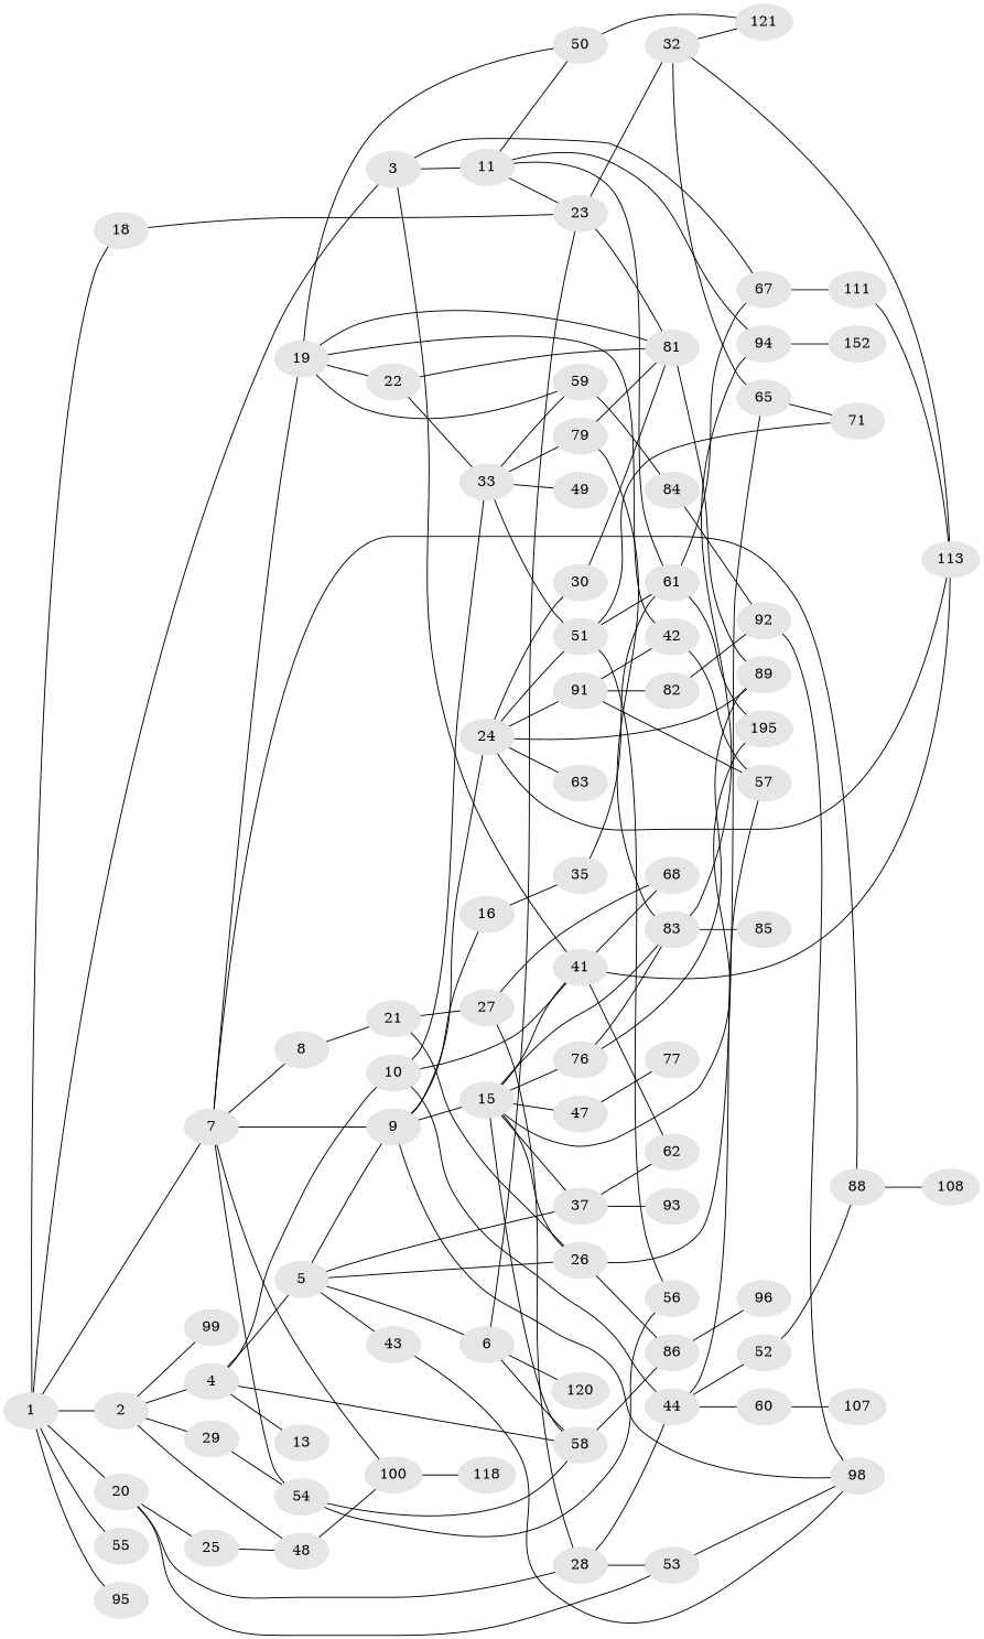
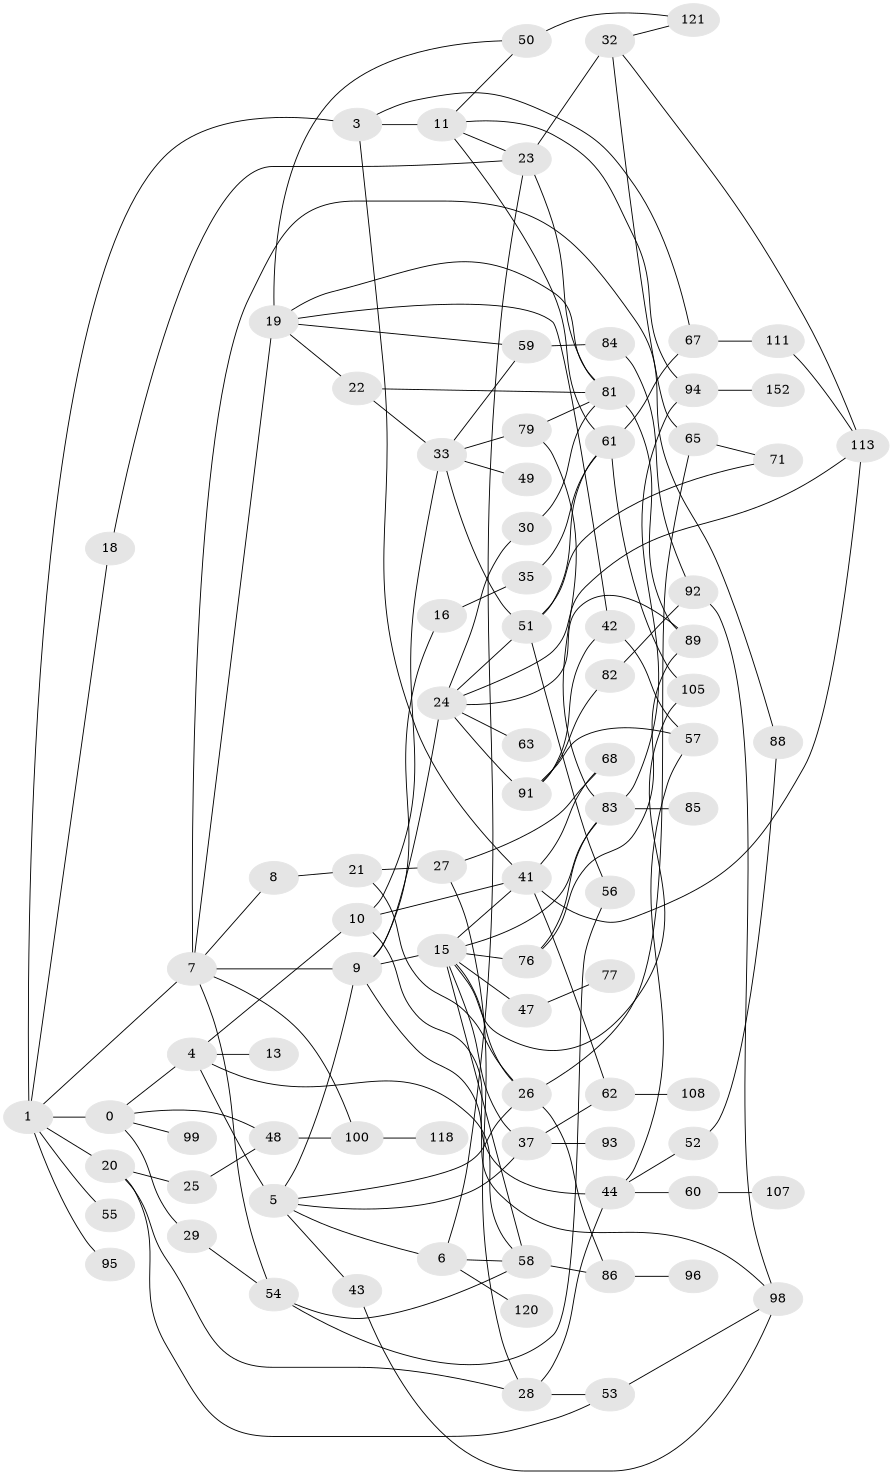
  graph {
    rankdir=LR
    node [color=gray90 style=filled]
    1 [super="+14"]
-   2 [super="+12"]
+   2 [super="+12" label=0]
    3
    7 [super="+75"]
    18
    20
    55
    95
    4
    29 [super="+97"]
    48 [super="+78"]
    99
    11 [super="+45"]
    41 [super="+109"]
    67 [super="+114"]
    9
    8
    19 [super="+39"]
    54 [super="+103"]
    88 [super="+91"]
    100
    23 [super="+80"]
    25
    28 [super="+72"]
    53
    5 [super="+36"]
    10 [super="+87"]
    13
    58 [super="+66"]
    50
    61 [super="+64"]
    94
    113 [super="+116"]
    68
    62 [super="+70"]
    111
    6 [super="+17"]
    26 [super="+74"]
    37 [super="+73"]
    43
    33 [super="+38"]
    44 [super="+90"]
    86
    120
    15 [super="+40"]
    16
    24 [super="+46"]
    98 [super="+104"]
    65 [super="+106"]
    93
    81 [super="+101"]
    32 [super="+34"]
    21
    22 [super="+110"]
    42 [super="+102"]
    59 [super="+69"]
    56
    108
    118
    27
    47
    76 [super="+117"]
    83
-   105 [label=195]
+   105
    35
    30
    n67 [label=91]
    51 [super="+112"]
    63
    89 [super="+115"]
    49
    79
    57 [super="+119"]
    52
    60
    121
    n77 [label=152]
    77
    85
    84
    82
    71
    96
    92
    107
    1 -- 2
    1 -- 3
    1 -- 7
    1 -- 18
    1 -- 20
    1 -- 55
    1 -- 95
    2 -- 4
    2 -- 29
    2 -- 48
    2 -- 99
    3 -- 11
    3 -- 41
    3 -- 67
    7 -- 9
    7 -- 8
    7 -- 19
    7 -- 54
    7 -- 88
    7 -- 100
    18 -- 23
    20 -- 25
    20 -- 28
    20 -- 53
    4 -- 5
    4 -- 10
    4 -- 13
    4 -- 58
    29 -- 54
    48 -- 100
    11 -- 23
    11 -- 50
    11 -- 61
    11 -- 94
    41 -- 113
    41 -- 68
    41 -- 62 [weight=2]
    67 -- 111
    9 -- 15
    9 -- 16
    9 -- 24
    9 -- 98
    8 -- 21
    19 -- 50
    19 -- 81
    19 -- 22
    19 -- 42
    19 -- 59
    54 -- 58
    54 -- 56
-   88 -- 108
+   62 -- 108
    100 -- 118
    23 -- 81
    23 -- 32
    25 -- 48
    28 -- 53
    28 -- 44
    53 -- 98
    5 -- 9
    5 -- 6
    5 -- 26
    5 -- 37
    5 -- 43
    10 -- 41
    10 -- 33
    10 -- 44
    58 -- 86
    50 -- 121
    61 -- 67
    61 -- 105
    94 -- n77
    111 -- 113
    6 -- 23
    6 -- 58
    6 -- 120
    26 -- 86
    26 -- 65
    37 -- 62
    37 -- 93
    43 -- 98
    33 -- 59
    33 -- 51
    33 -- 49
    33 -- 79
    44 -- 57
    44 -- 52
    44 -- 60
    86 -- 96
    15 -- 41
    15 -- 58
    15 -- 26
    15 -- 37
    15 -- 47
    15 -- 76
    15 -- 83
    15 -- 105
    16 -- 35
    24 -- 113
    24 -- 30
    24 -- n67
    24 -- 51
    24 -- 63
    24 -- 89
    65 -- 71
    81 -- 89
    32 -- 113
    32 -- 65
    32 -- 121
    21 -- 26
    21 -- 27
    22 -- 33
    22 -- 81
    42 -- 57
    59 -- 84
    27 -- 28
    27 -- 68
    47 -- 77
    76 -- 83
    76 -- 89
    83 -- 94
    83 -- 85
    35 -- 61
    30 -- 81
    n67 -- 42
    n67 -- 57
    n67 -- 82
    51 -- 61
    51 -- 56
    51 -- 71
    79 -- 81
    79 -- 83
    52 -- 88
    60 -- 107
    84 -- 92
    82 -- 92
    92 -- 98
  }
